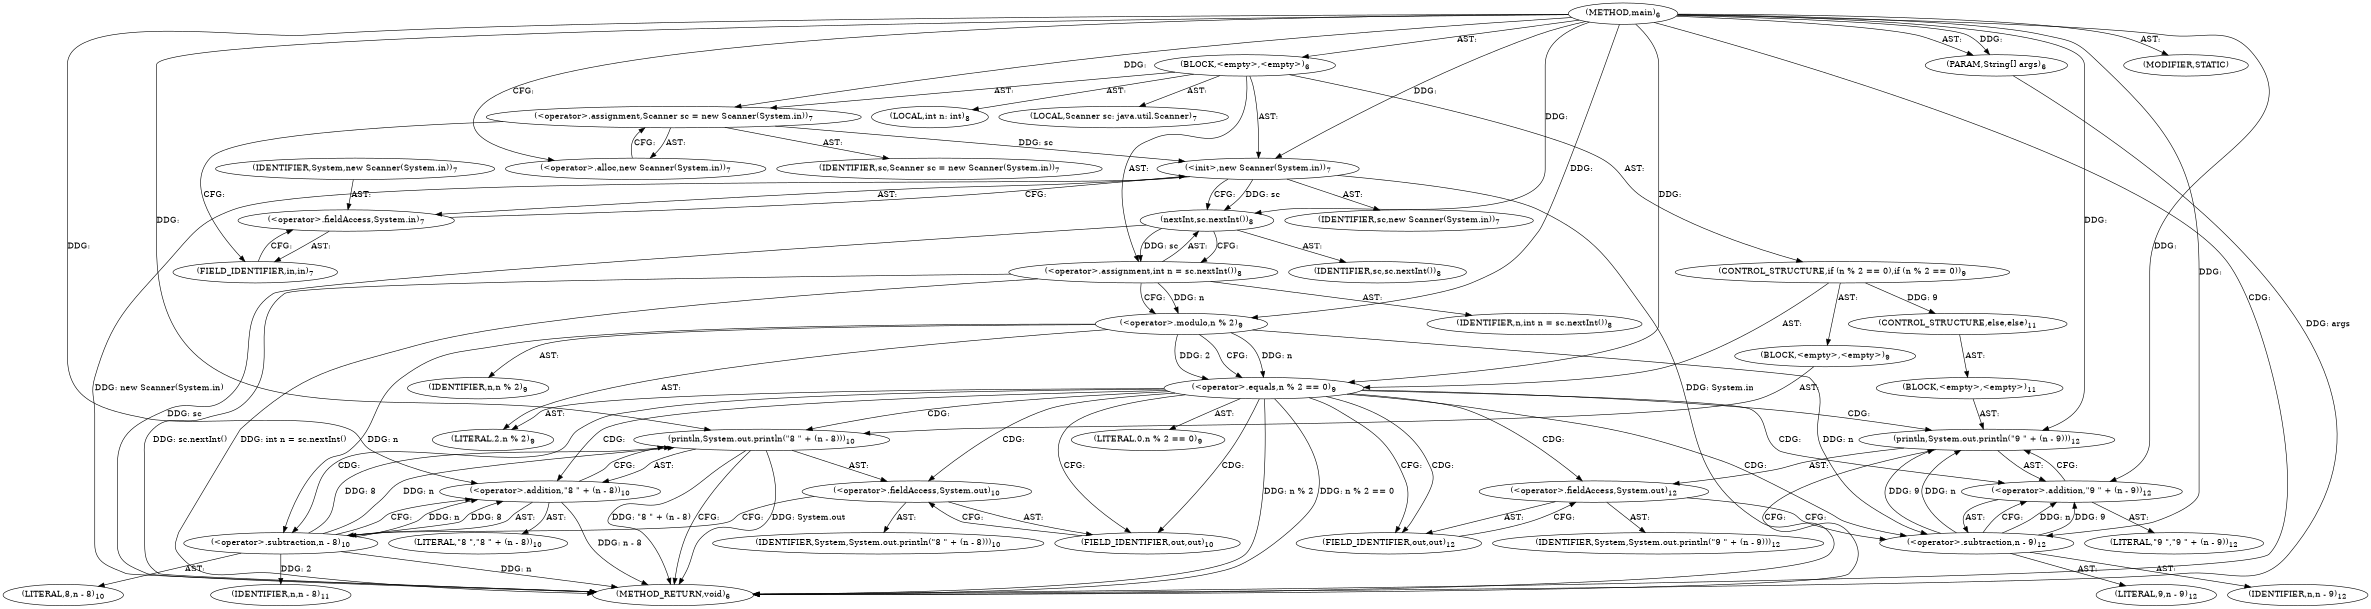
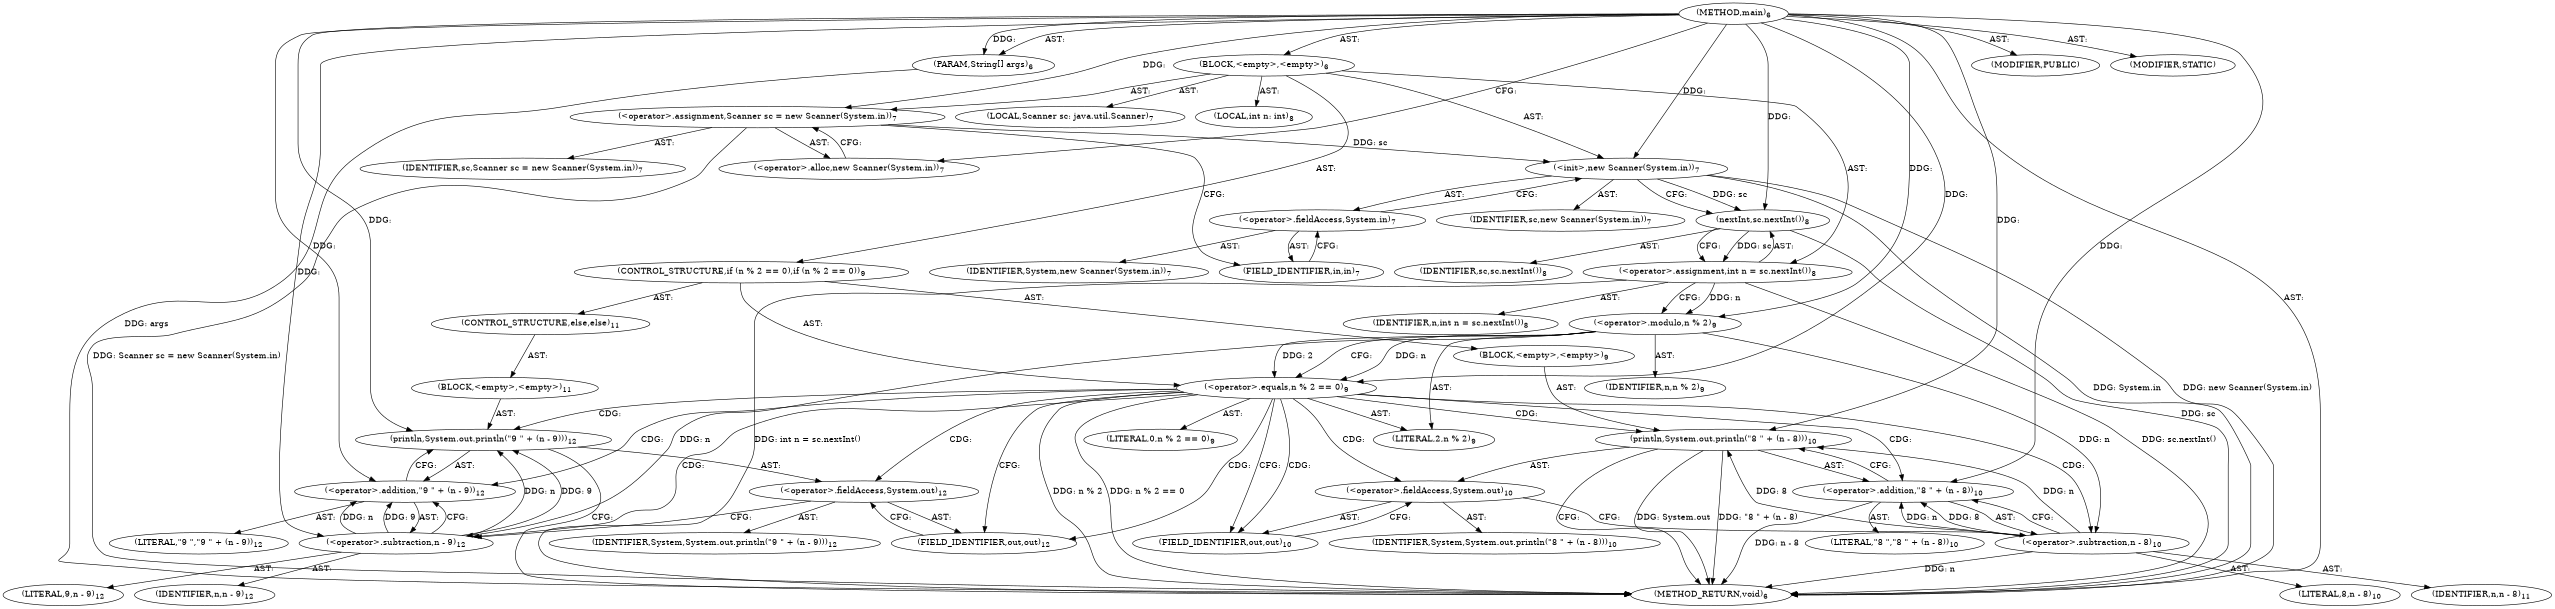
  digraph {
    n1 [label=<(METHOD,main)<SUB>6</SUB>>]
    n2 [label=<(PARAM,String[] args)<SUB>6</SUB>>]
    n3 [label=<(BLOCK,&lt;empty&gt;,&lt;empty&gt;)<SUB>6</SUB>>]
    n4 [label=<(&lt;operator&gt;.assignment,Scanner sc = new Scanner(System.in))<SUB>7</SUB>>]
    n5 [label=<(&lt;operator&gt;.alloc,new Scanner(System.in))<SUB>7</SUB>>]
    n6 [label=<(&lt;init&gt;,new Scanner(System.in))<SUB>7</SUB>>]
    n7 [label=<(nextInt,sc.nextInt())<SUB>8</SUB>>]
    n8 [label=<(&lt;operator&gt;.equals,n % 2 == 0)<SUB>9</SUB>>]
    n9 [label=<(&lt;operator&gt;.modulo,n % 2)<SUB>9</SUB>>]
    n10 [label=<(println,System.out.println(&quot;8 &quot; + (n - 8)))<SUB>10</SUB>>]
    n11 [label=<(&lt;operator&gt;.addition,&quot;8 &quot; + (n - 8))<SUB>10</SUB>>]
    n12 [label=<(println,System.out.println(&quot;9 &quot; + (n - 9)))<SUB>12</SUB>>]
    n13 [label=<(&lt;operator&gt;.addition,&quot;9 &quot; + (n - 9))<SUB>12</SUB>>]
    n14 [label=<(&lt;operator&gt;.subtraction,n - 9)<SUB>12</SUB>>]
+   n15 [label=<(MODIFIER,PUBLIC)>]
    n16 [label=<(MODIFIER,STATIC)>]
    n17 [label=<(METHOD_RETURN,void)<SUB>6</SUB>>]
    n18 [label=<(LOCAL,Scanner sc: java.util.Scanner)<SUB>7</SUB>>]
    n19 [label=<(LOCAL,int n: int)<SUB>8</SUB>>]
    n20 [label=<(&lt;operator&gt;.assignment,int n = sc.nextInt())<SUB>8</SUB>>]
    n21 [label=<(CONTROL_STRUCTURE,if (n % 2 == 0),if (n % 2 == 0))<SUB>9</SUB>>]
    n22 [label=<(IDENTIFIER,sc,Scanner sc = new Scanner(System.in))<SUB>7</SUB>>]
    n23 [label=<(FIELD_IDENTIFIER,in,in)<SUB>7</SUB>>]
    n24 [label=<(IDENTIFIER,sc,new Scanner(System.in))<SUB>7</SUB>>]
    n25 [label=<(&lt;operator&gt;.fieldAccess,System.in)<SUB>7</SUB>>]
    n26 [label=<(IDENTIFIER,sc,sc.nextInt())<SUB>8</SUB>>]
    n27 [label=<(&lt;operator&gt;.subtraction,n - 8)<SUB>10</SUB>>]
    n28 [label=<(LITERAL,0,n % 2 == 0)<SUB>9</SUB>>]
    n29 [label=<(&lt;operator&gt;.fieldAccess,System.out)<SUB>10</SUB>>]
    n30 [label=<(FIELD_IDENTIFIER,out,out)<SUB>10</SUB>>]
    n31 [label=<(&lt;operator&gt;.fieldAccess,System.out)<SUB>12</SUB>>]
    n32 [label=<(FIELD_IDENTIFIER,out,out)<SUB>12</SUB>>]
    n33 [label=<(LITERAL,2,n % 2)<SUB>9</SUB>>]
    n34 [label=<(IDENTIFIER,n,n % 2)<SUB>9</SUB>>]
    n35 [label=<(LITERAL,&quot;8 &quot;,&quot;8 &quot; + (n - 8))<SUB>10</SUB>>]
    n36 [label=<(IDENTIFIER,n,n - 8)<SUB>11</SUB>>]
    n37 [label=<(LITERAL,8,n - 8)<SUB>10</SUB>>]
    n38 [label=<(LITERAL,&quot;9 &quot;,&quot;9 &quot; + (n - 9))<SUB>12</SUB>>]
    n39 [label=<(IDENTIFIER,n,n - 9)<SUB>12</SUB>>]
    n40 [label=<(LITERAL,9,n - 9)<SUB>12</SUB>>]
    n41 [label=<(IDENTIFIER,n,int n = sc.nextInt())<SUB>8</SUB>>]
    n42 [label=<(BLOCK,&lt;empty&gt;,&lt;empty&gt;)<SUB>9</SUB>>]
    n43 [label=<(CONTROL_STRUCTURE,else,else)<SUB>11</SUB>>]
    n44 [label=<(IDENTIFIER,System,new Scanner(System.in))<SUB>7</SUB>>]
    n45 [label=<(BLOCK,&lt;empty&gt;,&lt;empty&gt;)<SUB>11</SUB>>]
    n46 [label=<(IDENTIFIER,System,System.out.println(&quot;8 &quot; + (n - 8)))<SUB>10</SUB>>]
    n47 [label=<(IDENTIFIER,System,System.out.println(&quot;9 &quot; + (n - 9)))<SUB>12</SUB>>]
    n1 -> n2 [label="AST: "]
    n1 -> n2 [label="DDG: "]
    n1 -> n3 [label="AST: "]
    n1 -> n4 [label="DDG: "]
    n1 -> n5 [label="CFG: "]
    n1 -> n6 [label="DDG: "]
    n1 -> n7 [label="DDG: "]
    n1 -> n8 [label="DDG: "]
    n1 -> n9 [label="DDG: "]
    n1 -> n10 [label="DDG: "]
    n1 -> n11 [label="DDG: "]
    n1 -> n12 [label="DDG: "]
    n1 -> n13 [label="DDG: "]
    n1 -> n14 [label="DDG: "]
+   n1 -> n15 [label="AST: "]
    n1 -> n16 [label="AST: "]
-   n1 -> n17 [label="CDG: "]
+   n1 -> n17 [label="AST: "]
    n2 -> n17 [label="DDG: args"]
    n3 -> n4 [label="AST: "]
    n3 -> n6 [label="AST: "]
    n3 -> n18 [label="AST: "]
    n3 -> n19 [label="AST: "]
    n3 -> n20 [label="AST: "]
    n3 -> n21 [label="AST: "]
    n4 -> n5 [label="AST: "]
    n4 -> n6 [label="DDG: sc"]
+   n4 -> n17 [label="DDG: Scanner sc = new Scanner(System.in)"]
    n4 -> n22 [label="AST: "]
    n4 -> n23 [label="CFG: "]
    n5 -> n4 [label="CFG: "]
    n6 -> n7 [label="CFG: "]
    n6 -> n7 [label="DDG: sc"]
    n6 -> n17 [label="DDG: System.in"]
    n6 -> n17 [label="DDG: new Scanner(System.in)"]
    n6 -> n24 [label="AST: "]
    n6 -> n25 [label="AST: "]
    n7 -> n17 [label="DDG: sc"]
    n7 -> n20 [label="CFG: "]
    n7 -> n20 [label="DDG: sc"]
    n7 -> n26 [label="AST: "]
    n8 -> n10 [label="CDG: "]
    n8 -> n11 [label="CDG: "]
    n8 -> n12 [label="CDG: "]
    n8 -> n13 [label="CDG: "]
    n8 -> n14 [label="CDG: "]
    n8 -> n17 [label="DDG: n % 2"]
    n8 -> n17 [label="DDG: n % 2 == 0"]
    n8 -> n27 [label="CDG: "]
    n8 -> n28 [label="AST: "]
    n8 -> n29 [label="CDG: "]
    n8 -> n30 [label="CFG: "]
    n8 -> n30 [label="CDG: "]
    n8 -> n31 [label="CDG: "]
    n8 -> n32 [label="CFG: "]
    n8 -> n32 [label="CDG: "]
    n8 -> n33 [label="AST: "]
    n9 -> n8 [label="CFG: "]
    n9 -> n8 [label="DDG: n"]
    n9 -> n8 [label="DDG: 2"]
    n9 -> n14 [label="DDG: n"]
    n9 -> n27 [label="DDG: n"]
    n9 -> n33 [label="AST: "]
    n9 -> n34 [label="AST: "]
    n10 -> n11 [label="AST: "]
    n10 -> n17 [label="CFG: "]
    n10 -> n17 [label="DDG: System.out"]
    n10 -> n17 [label="DDG: &quot;8 &quot; + (n - 8)"]
    n10 -> n29 [label="AST: "]
    n11 -> n10 [label="CFG: "]
    n11 -> n17 [label="DDG: n - 8"]
    n11 -> n27 [label="AST: "]
    n11 -> n35 [label="AST: "]
    n12 -> n13 [label="AST: "]
    n12 -> n17 [label="CFG: "]
    n12 -> n31 [label="AST: "]
    n13 -> n12 [label="CFG: "]
    n13 -> n14 [label="AST: "]
    n13 -> n38 [label="AST: "]
    n14 -> n12 [label="DDG: n"]
    n14 -> n12 [label="DDG: 9"]
    n14 -> n13 [label="CFG: "]
    n14 -> n13 [label="DDG: n"]
    n14 -> n13 [label="DDG: 9"]
    n14 -> n39 [label="AST: "]
    n14 -> n40 [label="AST: "]
    n20 -> n7 [label="AST: "]
    n20 -> n9 [label="CFG: "]
    n20 -> n9 [label="DDG: n"]
    n20 -> n17 [label="DDG: sc.nextInt()"]
    n20 -> n17 [label="DDG: int n = sc.nextInt()"]
    n20 -> n41 [label="AST: "]
    n21 -> n8 [label="AST: "]
    n21 -> n42 [label="AST: "]
-   n21 -> n43 [label="DDG: 9"]
+   n21 -> n43 [label="AST: "]
    n23 -> n25 [label="CFG: "]
    n25 -> n6 [label="CFG: "]
    n25 -> n23 [label="AST: "]
-   n44 -> n25 [label="AST: "]
+   n25 -> n44 [label="AST: "]
    n27 -> n10 [label="DDG: n"]
    n27 -> n10 [label="DDG: 8"]
    n27 -> n11 [label="CFG: "]
    n27 -> n11 [label="DDG: n"]
    n27 -> n11 [label="DDG: 8"]
    n27 -> n17 [label="DDG: n"]
-   n27 -> n36 [label="DDG: 2"]
+   n27 -> n36 [label="AST: "]
    n27 -> n37 [label="AST: "]
    n29 -> n27 [label="CFG: "]
    n29 -> n30 [label="AST: "]
    n29 -> n46 [label="AST: "]
    n30 -> n29 [label="CFG: "]
    n31 -> n14 [label="CFG: "]
    n31 -> n32 [label="AST: "]
    n31 -> n47 [label="AST: "]
    n32 -> n31 [label="CFG: "]
    n42 -> n10 [label="AST: "]
    n43 -> n45 [label="AST: "]
    n45 -> n12 [label="AST: "]
  }
